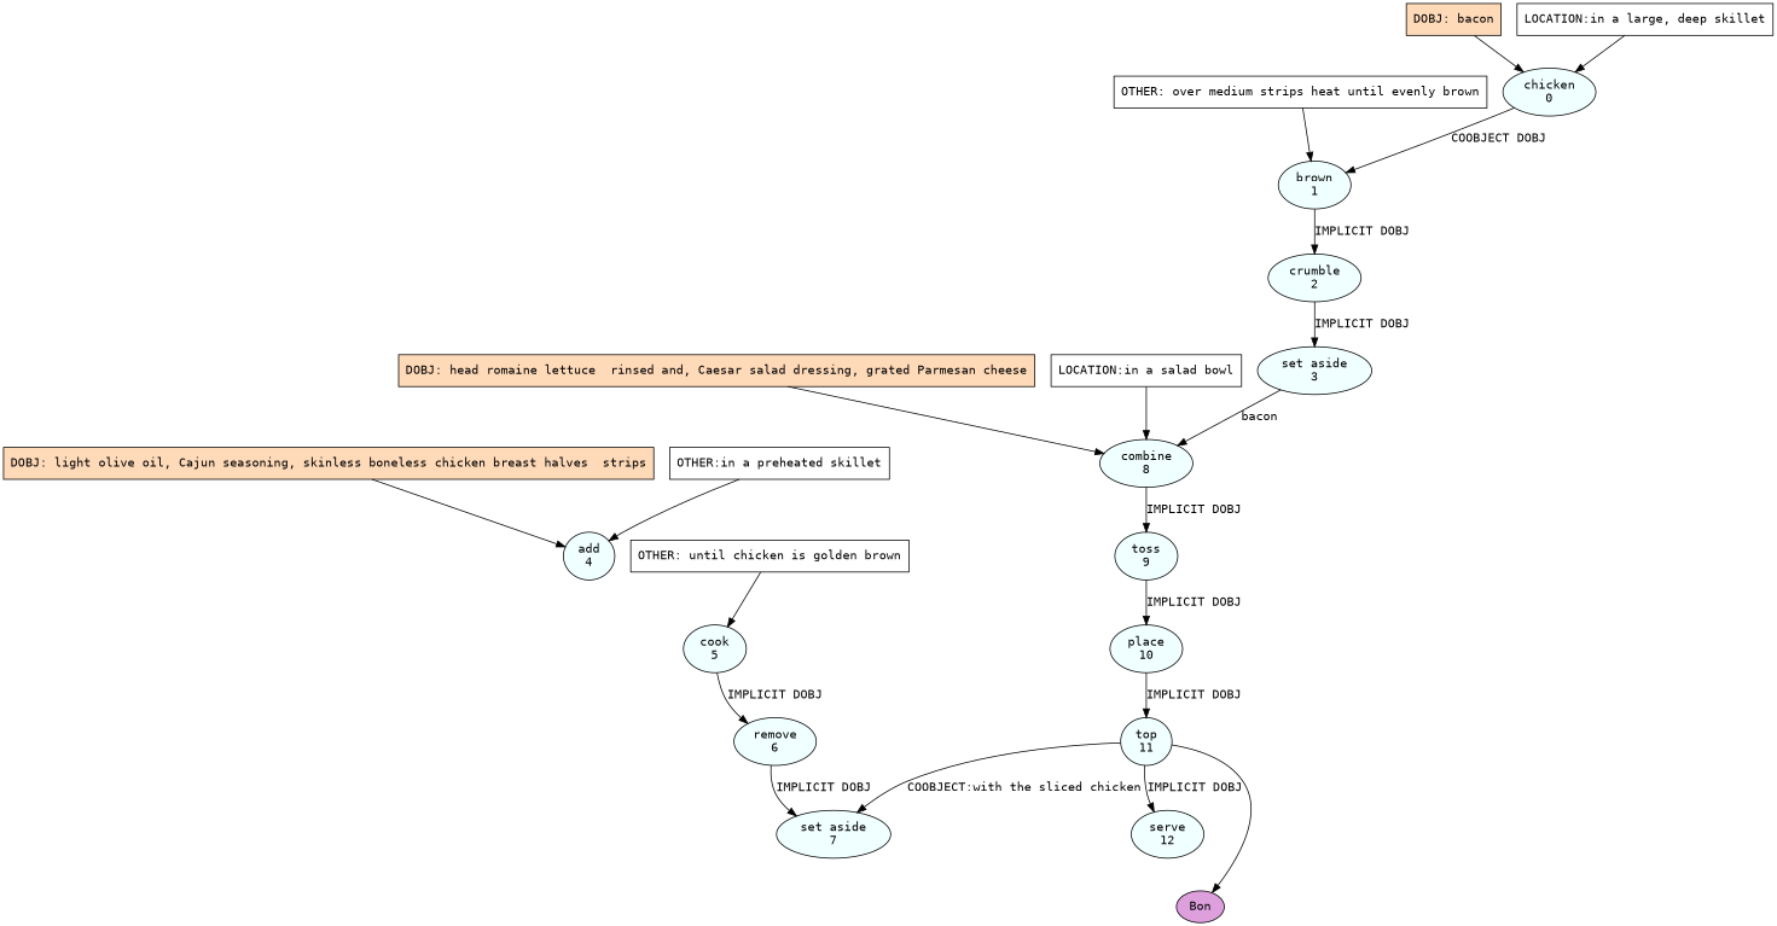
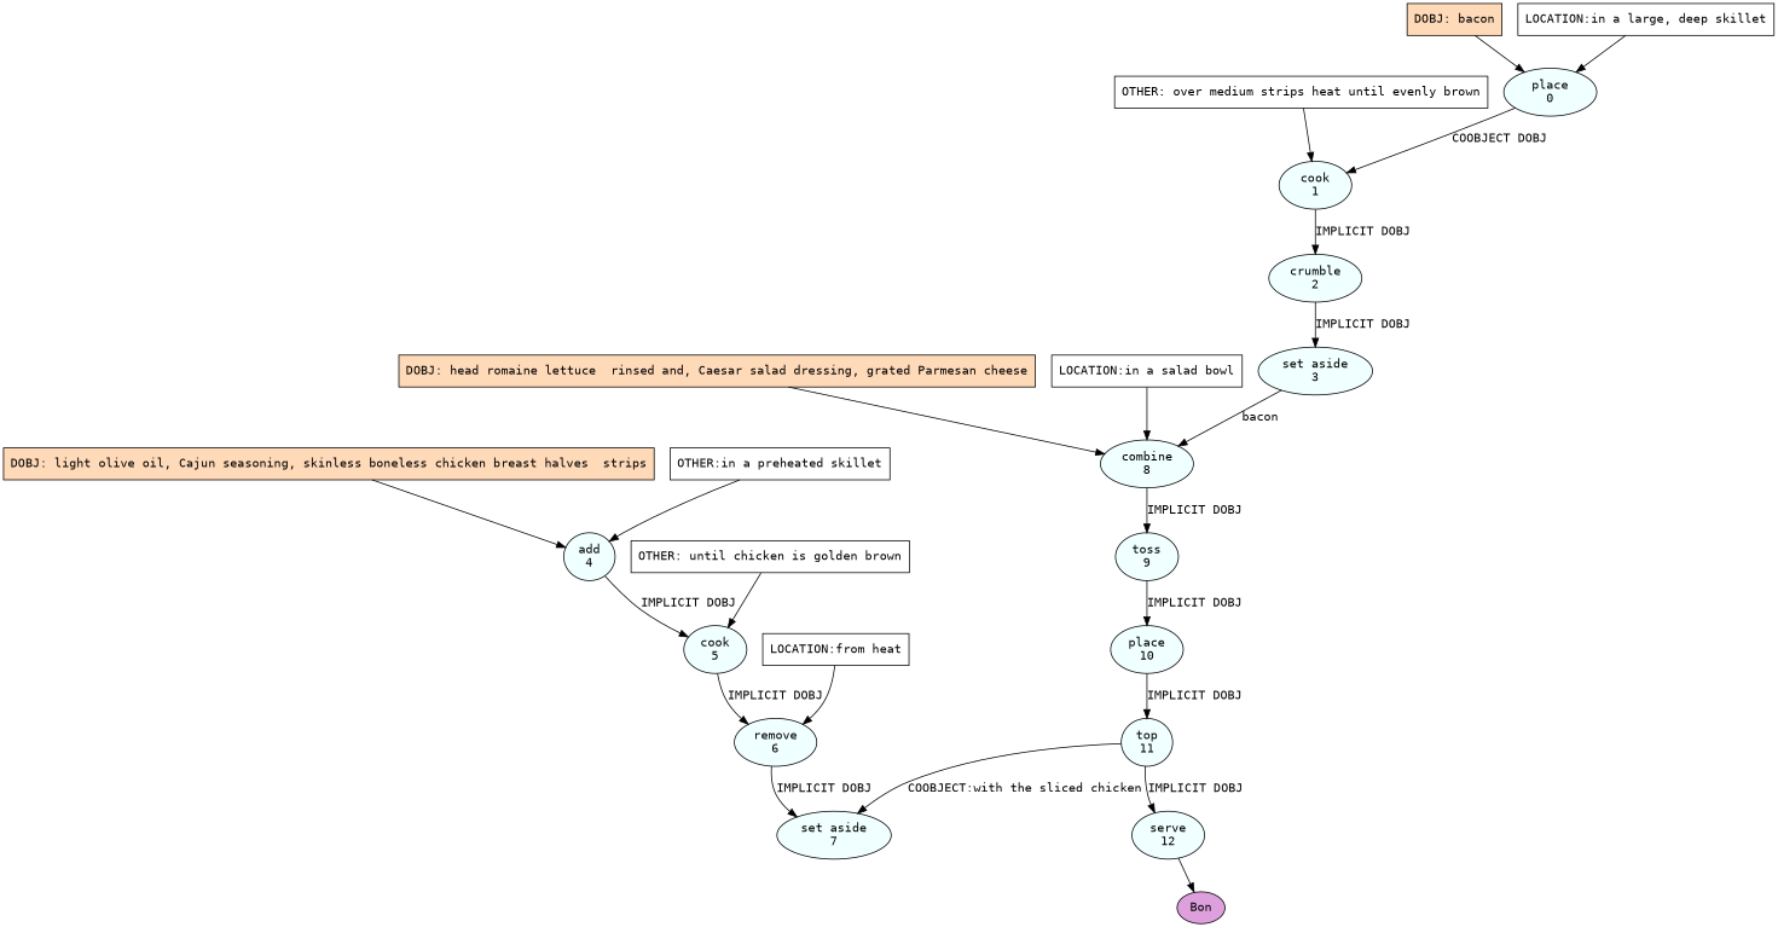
  digraph {
    fontname="DejaVu Sans Mono"
    node [fillcolor=azure fontname="DejaVu Sans Mono" shape=oval style=filled]
    edge [fontname="DejaVu Sans Mono"]
-   n1 [label="chicken\n0"]
-   n2 [label="brown\n1"]
+   n1 [label="place\n0"]
+   n2 [label="cook\n1"]
    n3 [label="crumble\n2"]
    n4 [label="set aside\n3"]
    n5 [label="combine\n8"]
    n6 [label="toss\n9"]
    n7 [label="add\n4"]
    n8 [label="cook\n5"]
    n9 [label="remove\n6"]
    n10 [label="set aside\n7"]
    n11 [label="top\n11"]
    n12 [label="serve\n12"]
    n13 [label="place\n10"]
    n14 [fillcolor=plum label=Bon]
    n15 [fillcolor=peachpuff label="DOBJ: light olive oil, Cajun seasoning, skinless boneless chicken breast halves  strips" shape=box]
    n16 [fillcolor=white label="OTHER:in a preheated skillet" shape=box]
    n17 [fillcolor=peachpuff label="DOBJ: bacon" shape=box]
    n18 [fillcolor=white label="LOCATION:in a large, deep skillet" shape=box]
    n19 [fillcolor=white label="OTHER: over medium strips heat until evenly brown" shape=box]
    n20 [fillcolor=white label="OTHER: until chicken is golden brown" shape=box]
+   n21 [fillcolor=white label="LOCATION:from heat" shape=box]
    n22 [fillcolor=peachpuff label="DOBJ: head romaine lettuce  rinsed and, Caesar salad dressing, grated Parmesan cheese" shape=box]
    n23 [fillcolor=white label="LOCATION:in a salad bowl" shape=box]
    n1 -> n2 [label="COOBJECT DOBJ"]
    n2 -> n3 [label="IMPLICIT DOBJ"]
    n3 -> n4 [label="IMPLICIT DOBJ"]
    n4 -> n5 [label=bacon]
    n5 -> n6 [label="IMPLICIT DOBJ"]
    n6 -> n13 [label="IMPLICIT DOBJ"]
+   n7 -> n8 [label="IMPLICIT DOBJ"]
    n8 -> n9 [label="IMPLICIT DOBJ"]
    n9 -> n10 [label="IMPLICIT DOBJ"]
    n11 -> n10 [label="COOBJECT:with the sliced chicken"]
    n11 -> n12 [label="IMPLICIT DOBJ"]
-   n11 -> n14
+   n12 -> n14
    n13 -> n11 [label="IMPLICIT DOBJ"]
    n15 -> n7
    n16 -> n7
    n17 -> n1
    n18 -> n1
    n19 -> n2
    n20 -> n8
+   n21 -> n9
    n22 -> n5
    n23 -> n5
  }
